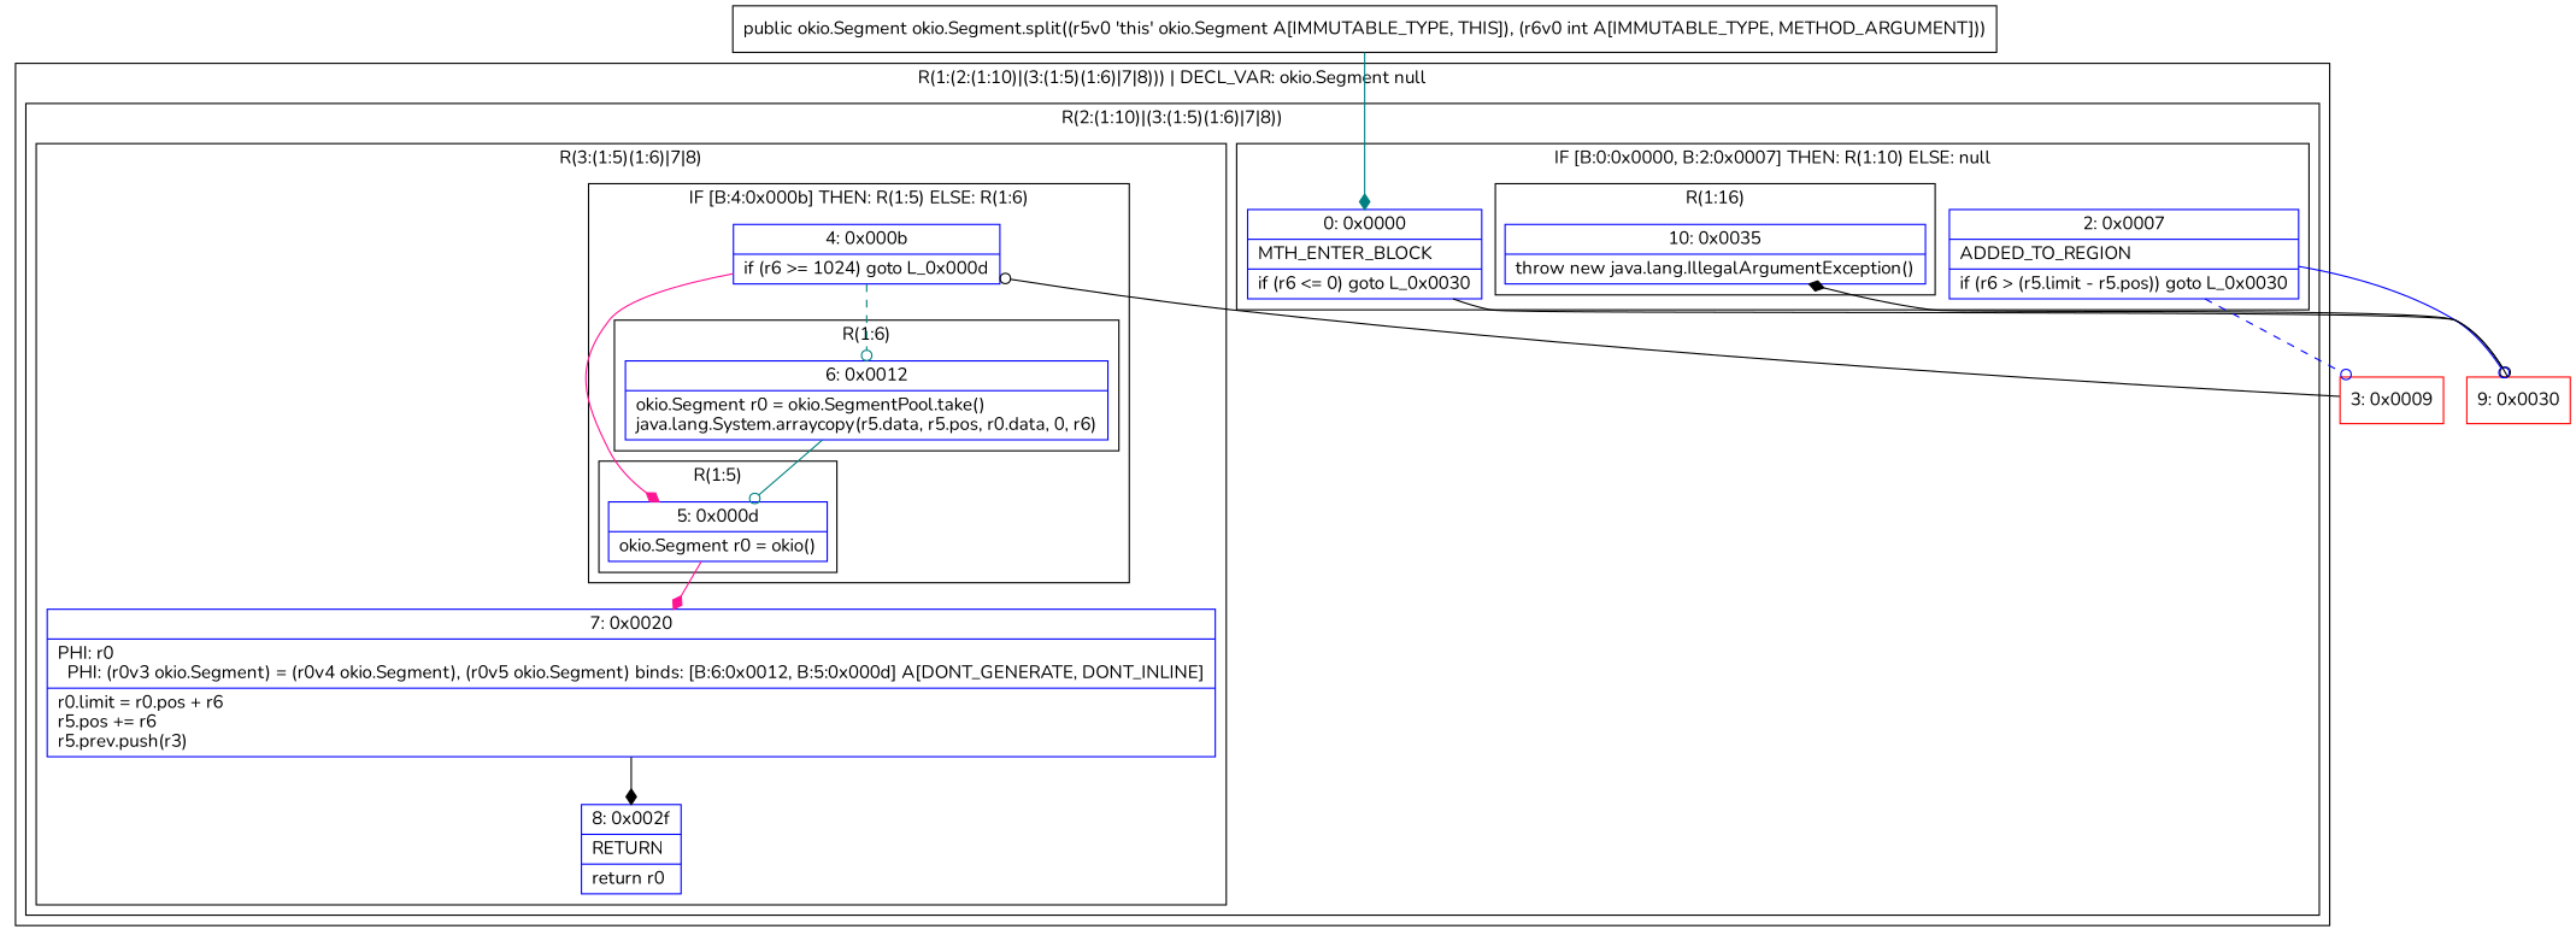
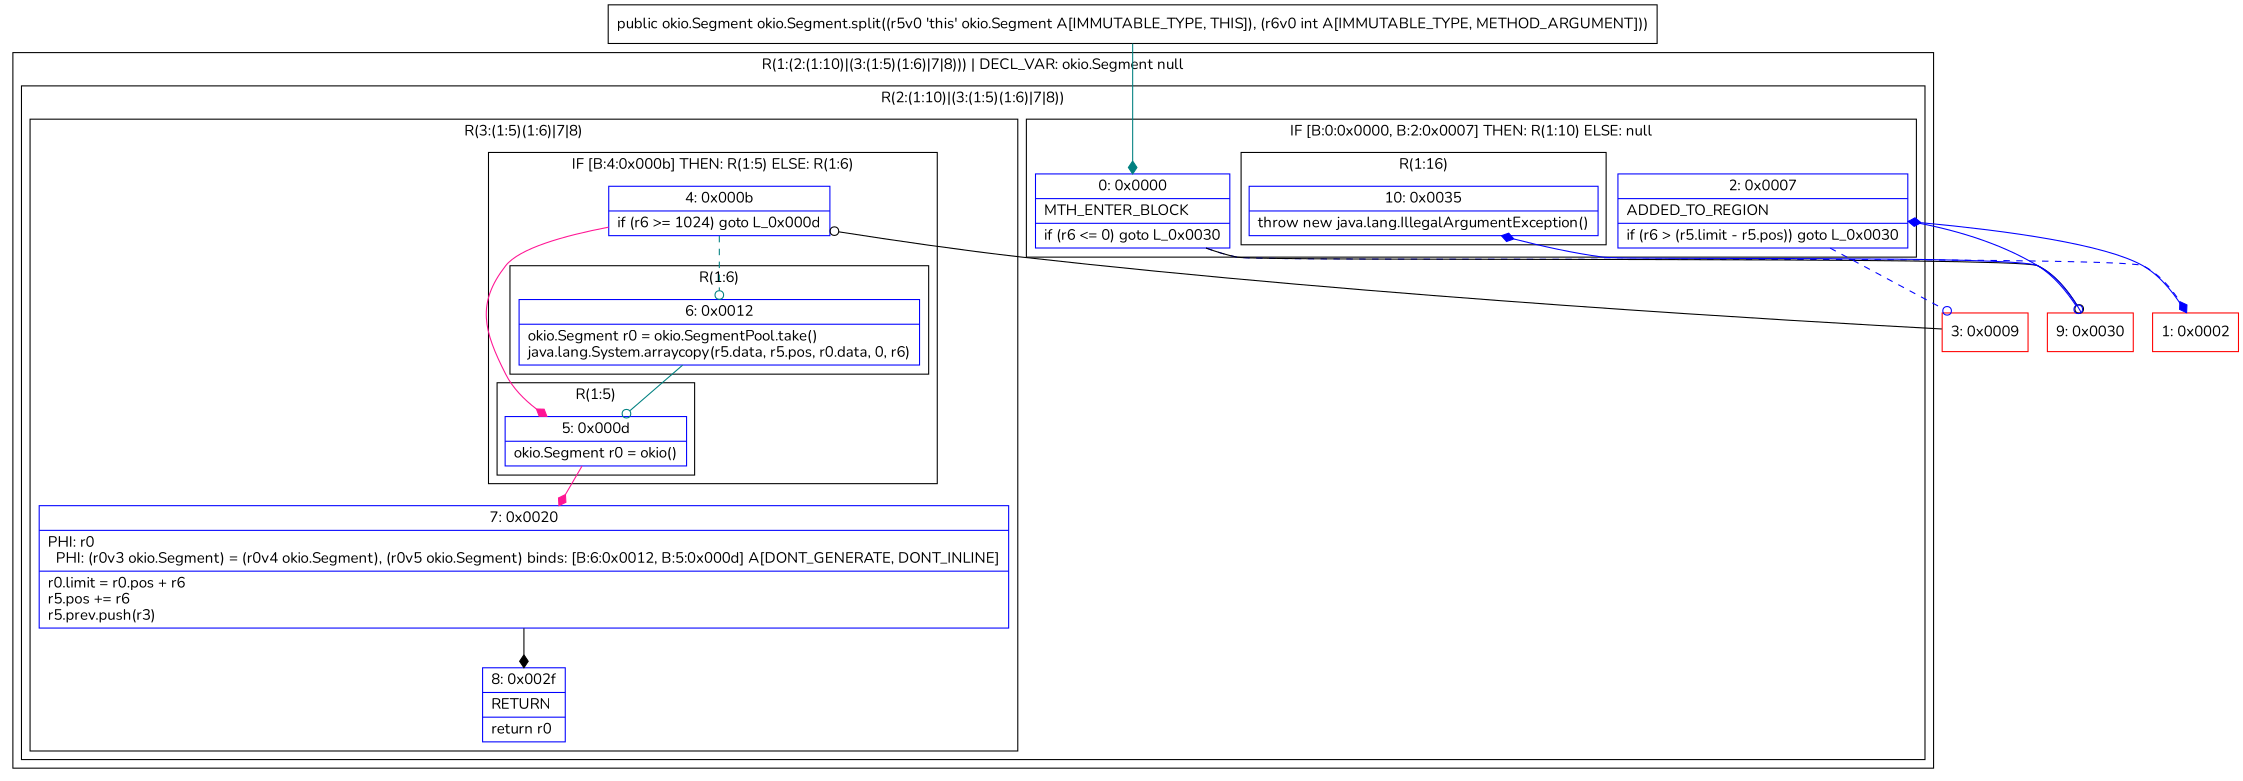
  digraph {
    fontname=Nunito
    node [color=blue fontname=Nunito shape=record]
    edge [arrowhead=diamond color=blue fontname=Nunito]
    n1 [label="{10\:\ 0x0035|throw new java.lang.IllegalArgumentException()\l}"]
    n2 [label="{0\:\ 0x0000|MTH_ENTER_BLOCK\l|if (r6 \<= 0) goto L_0x0030\l}"]
    n3 [label="{2\:\ 0x0007|ADDED_TO_REGION\l|if (r6 \> (r5.limit \- r5.pos)) goto L_0x0030\l}"]
    n4 [label="{5\:\ 0x000d|okio.Segment r0 = okio()\l}"]
    n5 [label="{6\:\ 0x0012|okio.Segment r0 = okio.SegmentPool.take()\ljava.lang.System.arraycopy(r5.data, r5.pos, r0.data, 0, r6)\l}"]
    n6 [label="{4\:\ 0x000b|if (r6 \>= 1024) goto L_0x000d\l}"]
    n7 [label="{7\:\ 0x0020|PHI: r0 \l  PHI: (r0v3 okio.Segment) = (r0v4 okio.Segment), (r0v5 okio.Segment) binds: [B:6:0x0012, B:5:0x000d] A[DONT_GENERATE, DONT_INLINE]\l|r0.limit = r0.pos + r6\lr5.pos += r6\lr5.prev.push(r3)\l}"]
    n8 [label="{8\:\ 0x002f|RETURN\l|return r0\l}"]
+   n9 [color=red label="{1\:\ 0x0002}"]
    n10 [color=red label="{9\:\ 0x0030}"]
    n11 [color=red label="{3\:\ 0x0009}"]
    n12 [label="{public okio.Segment okio.Segment.split((r5v0 'this' okio.Segment A[IMMUTABLE_TYPE, THIS]), (r6v0 int A[IMMUTABLE_TYPE, METHOD_ARGUMENT])) }" color=""]
    subgraph cluster_1 {
      label="R(1:(2:(1:10)|(3:(1:5)(1:6)|7|8))) | DECL_VAR: okio.Segment null\l"
      subgraph cluster_2 {
        label="R(2:(1:10)|(3:(1:5)(1:6)|7|8))"
        subgraph cluster_3 {
          label="IF [B:0:0x0000, B:2:0x0007] THEN: R(1:10) ELSE: null"
          n2
          n3
          subgraph cluster_4 {
            label="R(1:16)"
            n1
          }
        }
        subgraph cluster_5 {
          label="R(3:(1:5)(1:6)|7|8)"
          n7
          n8
          subgraph cluster_6 {
            label="IF [B:4:0x000b] THEN: R(1:5) ELSE: R(1:6)"
            n6
            subgraph cluster_7 {
              label="R(1:5)"
              n4
            }
            subgraph cluster_8 {
              label="R(1:6)"
              n5
            }
          }
        }
      }
    }
+   n2 -> n9 [style=dashed]
    n2 -> n10 [arrowhead=odot color=black]
    n3 -> n10 [arrowhead=odot]
    n3 -> n11 [arrowhead=odot style=dashed]
    n4 -> n7 [color=deeppink]
    n5 -> n4 [arrowhead=odot color=teal]
    n6 -> n4 [color=deeppink]
    n6 -> n5 [arrowhead=odot color=teal style=dashed]
    n7 -> n8 [color=black]
-   n10 -> n1 [color=black]
+   n9 -> n3
+   n10 -> n1
    n11 -> n6 [arrowhead=odot color=black]
    n12 -> n2 [color=teal]
  }
